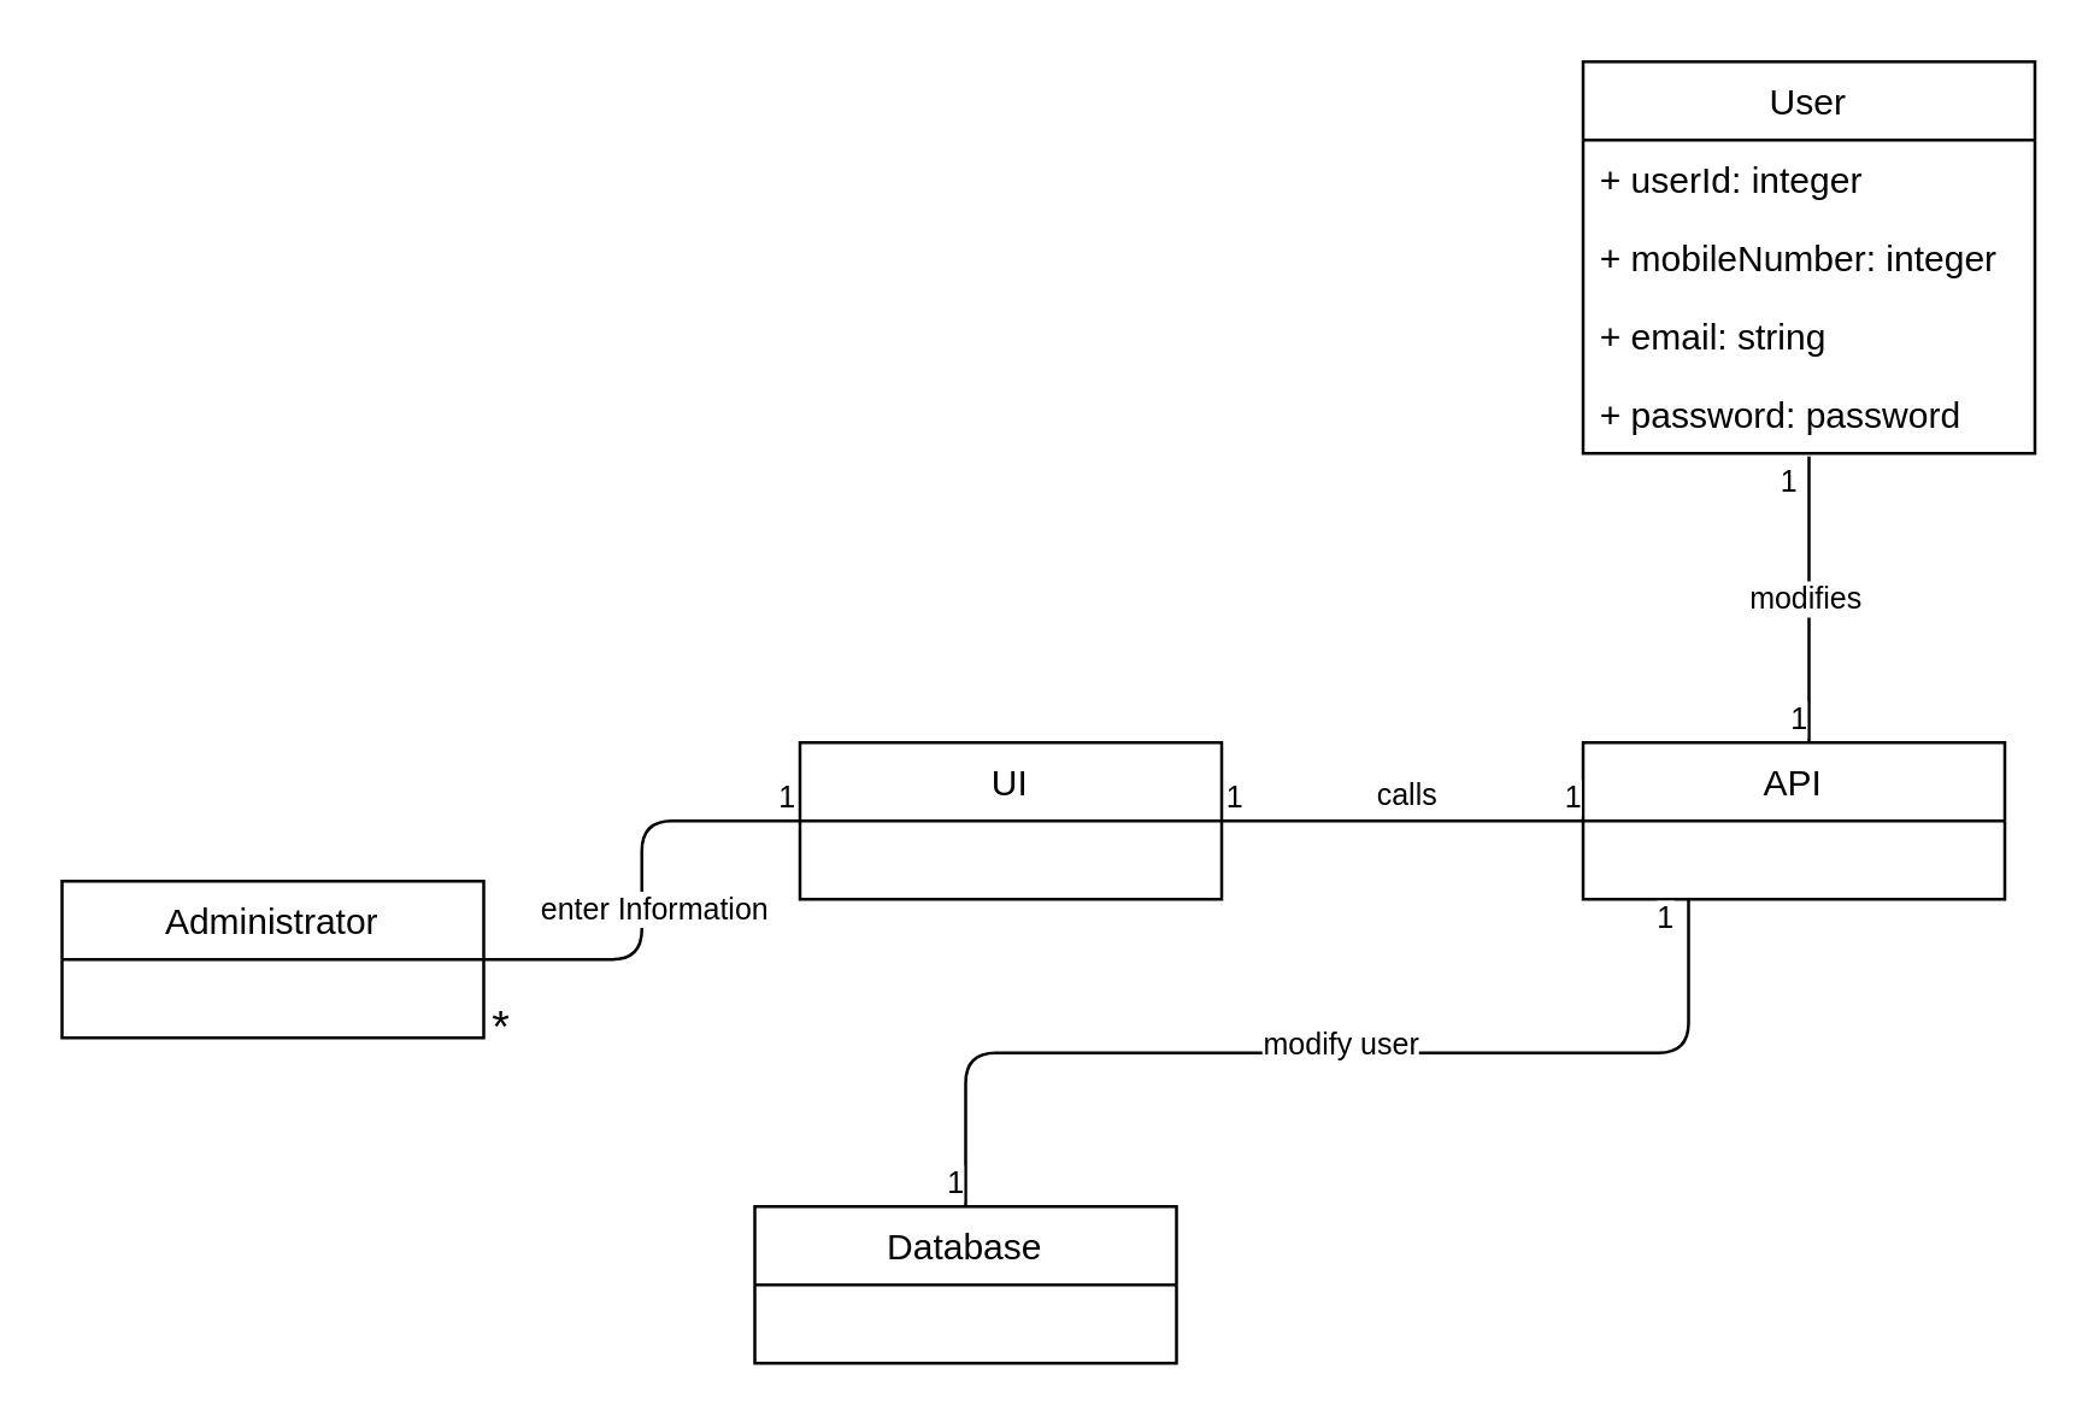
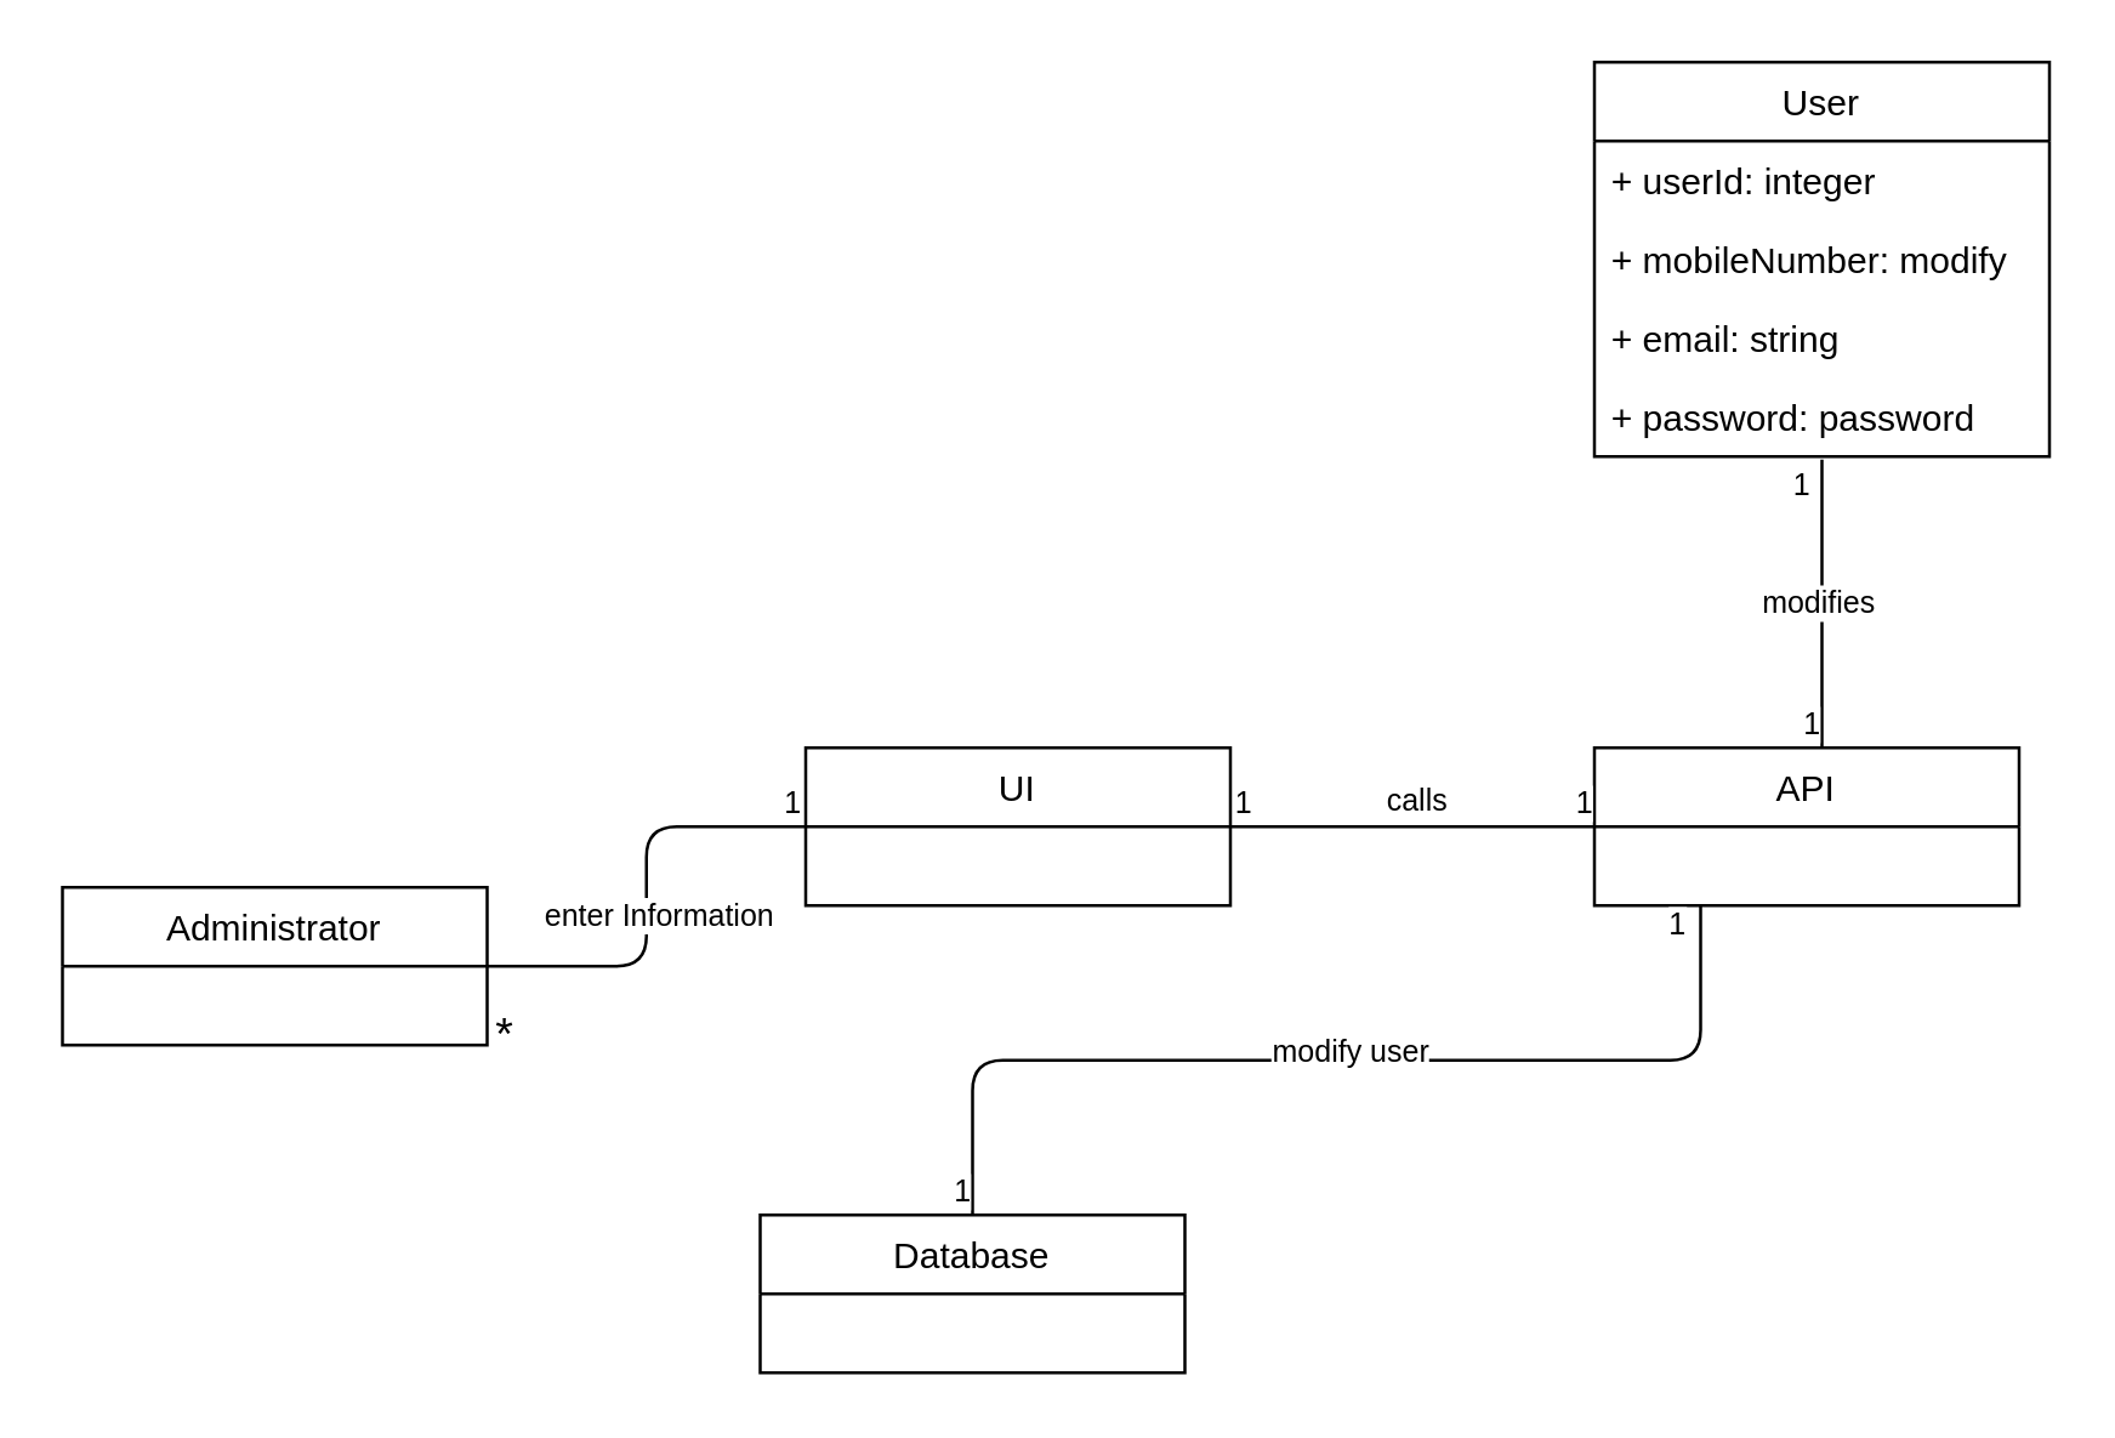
  <mxCell id="0" />
  <mxCell id="1" parent="0" />
  <mxCell id="2" value="Administrator" style="swimlane;fontStyle=0;childLayout=stackLayout;horizontal=1;startSize=26;fillColor=none;horizontalStack=0;resizeParent=1;resizeParentMax=0;resizeLast=0;collapsible=1;marginBottom=0;" parent="1" vertex="1"><mxGeometry x="20" y="292" width="140" height="52" as="geometry"><mxRectangle x="120" y="80" width="90" height="26" as="alternateBounds" /></mxGeometry></mxCell>
  <mxCell id="3" value="Database" style="swimlane;fontStyle=0;childLayout=stackLayout;horizontal=1;startSize=26;fillColor=none;horizontalStack=0;resizeParent=1;resizeParentMax=0;resizeLast=0;collapsible=1;marginBottom=0;" parent="1" vertex="1"><mxGeometry x="250" y="400" width="140" height="52" as="geometry" /></mxCell>
  <mxCell id="4" value="UI" style="swimlane;fontStyle=0;childLayout=stackLayout;horizontal=1;startSize=26;fillColor=none;horizontalStack=0;resizeParent=1;resizeParentMax=0;resizeLast=0;collapsible=1;marginBottom=0;" parent="1" vertex="1"><mxGeometry x="265" y="246" width="140" height="52" as="geometry" /></mxCell>
  <mxCell id="5" value="API" style="swimlane;fontStyle=0;childLayout=stackLayout;horizontal=1;startSize=26;fillColor=none;horizontalStack=0;resizeParent=1;resizeParentMax=0;resizeLast=0;collapsible=1;marginBottom=0;" parent="1" vertex="1"><mxGeometry x="525" y="246" width="140" height="52" as="geometry" /></mxCell>
  <mxCell id="6" value="" style="endArrow=none;html=1;edgeStyle=orthogonalEdgeStyle;entryX=0;entryY=0.5;entryDx=0;entryDy=0;exitX=1;exitY=0.5;exitDx=0;exitDy=0;" parent="1" source="2" target="4" edge="1"><mxGeometry relative="1" as="geometry"><mxPoint x="155" y="341" as="sourcePoint" /><mxPoint x="235" y="300" as="targetPoint" /></mxGeometry></mxCell>
  <mxCell id="7" value="enter Information" style="resizable=0;html=1;align=right;verticalAlign=bottom;labelBackgroundColor=#ffffff;fontSize=10;" parent="6" connectable="0" vertex="1"><mxGeometry x="1" relative="1" as="geometry"><mxPoint x="-10" y="37" as="offset" /></mxGeometry></mxCell>
  <mxCell id="8" value="1" style="resizable=0;html=1;align=right;verticalAlign=bottom;labelBackgroundColor=#ffffff;fontSize=10;" parent="1" connectable="0" vertex="1"><mxGeometry x="294" y="214" as="geometry"><mxPoint x="-30" y="58" as="offset" /></mxGeometry></mxCell>
  <mxCell id="9" value="&lt;font style=&quot;font-size: 15px&quot;&gt;*&lt;/font&gt;" style="resizable=0;html=1;align=right;verticalAlign=bottom;labelBackgroundColor=#ffffff;fontSize=10;" parent="1" connectable="0" vertex="1"><mxGeometry x="179" y="295" as="geometry"><mxPoint x="-10" y="56" as="offset" /></mxGeometry></mxCell>
  <mxCell id="10" value="" style="endArrow=none;html=1;edgeStyle=orthogonalEdgeStyle;" parent="1" edge="1"><mxGeometry relative="1" as="geometry"><mxPoint x="405" y="272" as="sourcePoint" /><mxPoint x="525" y="272" as="targetPoint" /></mxGeometry></mxCell>
  <mxCell id="11" value="1" style="resizable=0;html=1;align=left;verticalAlign=bottom;labelBackgroundColor=#ffffff;fontSize=10;" parent="10" connectable="0" vertex="1"><mxGeometry x="-1" relative="1" as="geometry" /></mxCell>
  <mxCell id="12" value="1" style="resizable=0;html=1;align=right;verticalAlign=bottom;labelBackgroundColor=#ffffff;fontSize=10;" parent="10" connectable="0" vertex="1"><mxGeometry x="1" relative="1" as="geometry" /></mxCell>
  <mxCell id="13" value="calls" style="resizable=0;html=1;align=right;verticalAlign=bottom;labelBackgroundColor=#ffffff;fontSize=10;" parent="1" connectable="0" vertex="1"><mxGeometry x="487" y="215" as="geometry"><mxPoint x="-10" y="56" as="offset" /></mxGeometry></mxCell>
  <mxCell id="14" value="" style="endArrow=none;html=1;edgeStyle=orthogonalEdgeStyle;exitX=0.25;exitY=1;exitDx=0;exitDy=0;" parent="1" source="5" target="3" edge="1"><mxGeometry relative="1" as="geometry"><mxPoint x="575" y="340" as="sourcePoint" /><mxPoint x="695" y="340" as="targetPoint" /></mxGeometry></mxCell>
  <mxCell id="15" value="1" style="resizable=0;html=1;align=left;verticalAlign=bottom;labelBackgroundColor=#ffffff;fontSize=10;" parent="14" connectable="0" vertex="1"><mxGeometry x="-1" relative="1" as="geometry"><mxPoint x="-12" y="14" as="offset" /></mxGeometry></mxCell>
  <mxCell id="16" value="1" style="resizable=0;html=1;align=right;verticalAlign=bottom;labelBackgroundColor=#ffffff;fontSize=10;" parent="14" connectable="0" vertex="1"><mxGeometry x="1" relative="1" as="geometry" /></mxCell>
  <mxCell id="17" value="modify user" style="resizable=0;html=1;align=right;verticalAlign=bottom;labelBackgroundColor=#ffffff;fontSize=10;" parent="1" connectable="0" vertex="1"><mxGeometry x="481" y="298" as="geometry"><mxPoint x="-10" y="56" as="offset" /></mxGeometry></mxCell>
  <mxCell id="18" value="User" style="swimlane;fontStyle=0;childLayout=stackLayout;horizontal=1;startSize=26;fillColor=none;horizontalStack=0;resizeParent=1;resizeParentMax=0;resizeLast=0;collapsible=1;marginBottom=0;" parent="1" vertex="1"><mxGeometry x="525" y="20" width="150" height="130" as="geometry" /></mxCell>
  <mxCell id="19" value="+ userId: integer" style="text;strokeColor=none;fillColor=none;align=left;verticalAlign=top;spacingLeft=4;spacingRight=4;overflow=hidden;rotatable=0;points=[[0,0.5],[1,0.5]];portConstraint=eastwest;" parent="18" vertex="1"><mxGeometry y="26" width="150" height="26" as="geometry" /></mxCell>
- <mxCell id="20" value="+ mobileNumber: integer" style="text;strokeColor=none;fillColor=none;align=left;verticalAlign=top;spacingLeft=4;spacingRight=4;overflow=hidden;rotatable=0;points=[[0,0.5],[1,0.5]];portConstraint=eastwest;" parent="18" vertex="1"><mxGeometry y="52" width="150" height="26" as="geometry" /></mxCell>
+ <mxCell id="20" value="+ mobileNumber: modify" style="text;strokeColor=none;fillColor=none;align=left;verticalAlign=top;spacingLeft=4;spacingRight=4;overflow=hidden;rotatable=0;points=[[0,0.5],[1,0.5]];portConstraint=eastwest;" parent="18" vertex="1"><mxGeometry y="52" width="150" height="26" as="geometry" /></mxCell>
  <mxCell id="21" value="+ email: string" style="text;strokeColor=none;fillColor=none;align=left;verticalAlign=top;spacingLeft=4;spacingRight=4;overflow=hidden;rotatable=0;points=[[0,0.5],[1,0.5]];portConstraint=eastwest;" parent="18" vertex="1"><mxGeometry y="78" width="150" height="26" as="geometry" /></mxCell>
  <mxCell id="22" value="+ password: password" style="text;strokeColor=none;fillColor=none;align=left;verticalAlign=top;spacingLeft=4;spacingRight=4;overflow=hidden;rotatable=0;points=[[0,0.5],[1,0.5]];portConstraint=eastwest;" parent="18" vertex="1"><mxGeometry y="104" width="150" height="26" as="geometry" /></mxCell>
  <mxCell id="23" value="" style="endArrow=none;html=1;edgeStyle=orthogonalEdgeStyle;exitX=0.5;exitY=1.038;exitDx=0;exitDy=0;exitPerimeter=0;" parent="1" source="22" edge="1"><mxGeometry relative="1" as="geometry"><mxPoint x="595" y="210" as="sourcePoint" /><mxPoint x="600" y="246" as="targetPoint" /><Array as="points"><mxPoint x="600" y="246" /></Array></mxGeometry></mxCell>
  <mxCell id="24" value="1" style="resizable=0;html=1;align=left;verticalAlign=bottom;labelBackgroundColor=#ffffff;fontSize=10;" parent="23" connectable="0" vertex="1"><mxGeometry x="-1" relative="1" as="geometry"><mxPoint x="-11" y="16" as="offset" /></mxGeometry></mxCell>
  <mxCell id="25" value="1" style="resizable=0;html=1;align=right;verticalAlign=bottom;labelBackgroundColor=#ffffff;fontSize=10;" parent="23" connectable="0" vertex="1"><mxGeometry x="1" relative="1" as="geometry" /></mxCell>
  <mxCell id="26" value="modifies" style="resizable=0;html=1;align=right;verticalAlign=bottom;labelBackgroundColor=#ffffff;fontSize=10;" parent="1" connectable="0" vertex="1"><mxGeometry x="628" y="150" as="geometry"><mxPoint x="-10" y="56" as="offset" /></mxGeometry></mxCell>
